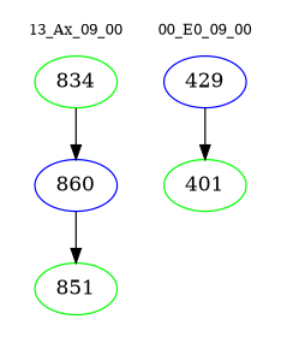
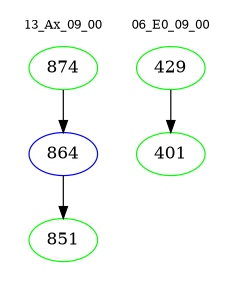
  digraph {
    node [color=green]
    edge [color=black]
-   n1 [label=834]
-   n2 [color=blue label=860]
+   n1 [label=874]
+   n2 [color=blue label=864]
    n3 [label=851]
-   n4 [color=blue label=429]
+   n4 [label=429]
    n5 [label=401]
    subgraph cluster_1 {
      color=white
      fontsize=10
      label="13_Ax_09_00"
      n1
      n2
      n3
    }
    subgraph cluster_2 {
      color=white
      fontsize=10
-     label="00_E0_09_00"
+     label="06_E0_09_00"
      n4
      n5
    }
    n1 -> n2
    n2 -> n3
    n4 -> n5
  }
